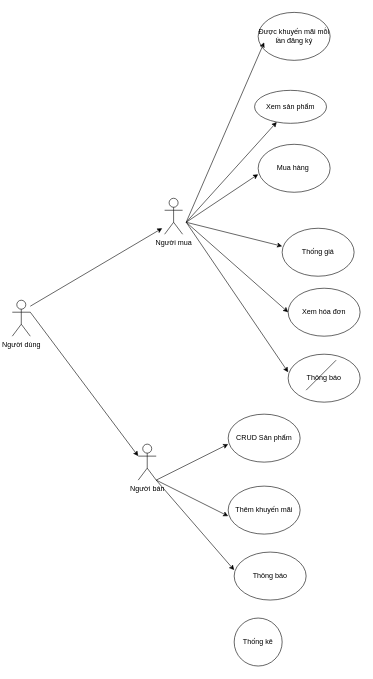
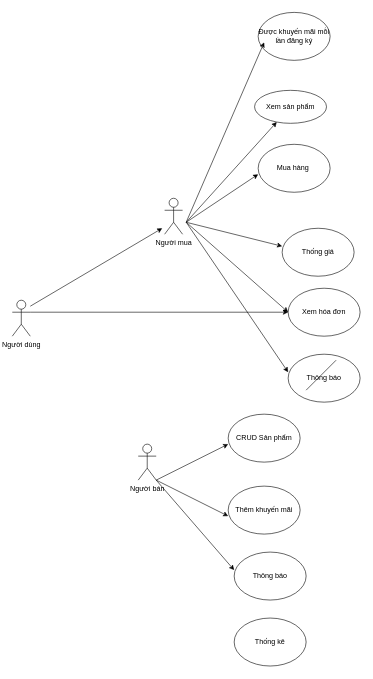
  <mxCell id="0" />
  <mxCell id="1" parent="0" />
  <mxCell id="2" value="Người dùng" style="shape=umlActor;verticalLabelPosition=bottom;verticalAlign=top;html=1;outlineConnect=0;" parent="1" vertex="1"><mxGeometry x="20" y="500" width="30" height="60" as="geometry" /></mxCell>
  <mxCell id="3" value="Người mua" style="shape=umlActor;verticalLabelPosition=bottom;verticalAlign=top;html=1;outlineConnect=0;" parent="1" vertex="1"><mxGeometry x="274" y="330" width="30" height="60" as="geometry" /></mxCell>
  <mxCell id="4" value="" style="endArrow=classic;html=1;rounded=0;" parent="1" edge="1"><mxGeometry width="50" height="50" relative="1" as="geometry"><mxPoint x="50" y="510" as="sourcePoint" /><mxPoint x="270" y="380" as="targetPoint" /></mxGeometry></mxCell>
- <mxCell id="5" value="" style="endArrow=classic;html=1;rounded=0;exitX=1;exitY=0.333;exitDx=0;exitDy=0;exitPerimeter=0;entryX=0;entryY=0.333;entryDx=0;entryDy=0;entryPerimeter=0;" parent="1" source="2" target="6" edge="1"><mxGeometry width="50" height="50" relative="1" as="geometry"><mxPoint x="140" y="620" as="sourcePoint" /><mxPoint x="220" y="700" as="targetPoint" /></mxGeometry></mxCell>
+ <mxCell id="5" value="" style="endArrow=classic;html=1;rounded=0;exitX=1;exitY=0.333;exitDx=0;exitDy=0;exitPerimeter=0;" parent="1" source="2" target="12" edge="1"><mxGeometry width="50" height="50" relative="1" as="geometry"><mxPoint x="140" y="620" as="sourcePoint" /><mxPoint x="220" y="700" as="targetPoint" /></mxGeometry></mxCell>
  <mxCell id="6" value="Người bán&lt;br&gt;" style="shape=umlActor;verticalLabelPosition=bottom;verticalAlign=top;html=1;outlineConnect=0;" parent="1" vertex="1"><mxGeometry x="230" y="740" width="30" height="60" as="geometry" /></mxCell>
  <mxCell id="7" value="" style="endArrow=classic;html=1;rounded=0;" parent="1" edge="1"><mxGeometry width="50" height="50" relative="1" as="geometry"><mxPoint x="310" y="370" as="sourcePoint" /><mxPoint x="430" y="290" as="targetPoint" /></mxGeometry></mxCell>
  <mxCell id="8" value="" style="endArrow=classic;html=1;rounded=0;" parent="1" edge="1"><mxGeometry width="50" height="50" relative="1" as="geometry"><mxPoint x="310" y="370" as="sourcePoint" /><mxPoint x="470" y="410" as="targetPoint" /></mxGeometry></mxCell>
  <mxCell id="9" value="Mua hàng&amp;nbsp;" style="ellipse;whiteSpace=wrap;html=1;" parent="1" vertex="1"><mxGeometry x="430" y="240" width="120" height="80" as="geometry" /></mxCell>
  <mxCell id="10" value="Thống giá" style="ellipse;whiteSpace=wrap;html=1;" parent="1" vertex="1"><mxGeometry x="470" y="380" width="120" height="80" as="geometry" /></mxCell>
  <mxCell id="11" value="" style="endArrow=classic;html=1;rounded=0;entryX=0;entryY=0.5;entryDx=0;entryDy=0;" parent="1" target="12" edge="1"><mxGeometry width="50" height="50" relative="1" as="geometry"><mxPoint x="310" y="370" as="sourcePoint" /><mxPoint x="450" y="510" as="targetPoint" /></mxGeometry></mxCell>
  <mxCell id="12" value="Xem hóa đơn" style="ellipse;whiteSpace=wrap;html=1;" parent="1" vertex="1"><mxGeometry x="480" y="480" width="120" height="80" as="geometry" /></mxCell>
  <mxCell id="13" value="Thông báo" style="ellipse;whiteSpace=wrap;html=1;" parent="1" vertex="1"><mxGeometry x="480" y="590" width="120" height="80" as="geometry" /></mxCell>
  <mxCell id="14" value="" style="endArrow=classic;html=1;rounded=0;entryX=0;entryY=0.375;entryDx=0;entryDy=0;entryPerimeter=0;" parent="1" target="13" edge="1"><mxGeometry width="50" height="50" relative="1" as="geometry"><mxPoint x="310" y="370" as="sourcePoint" /><mxPoint x="480" y="590" as="targetPoint" /></mxGeometry></mxCell>
  <mxCell id="15" value="" style="endArrow=classic;html=1;rounded=0;" parent="1" edge="1"><mxGeometry width="50" height="50" relative="1" as="geometry"><mxPoint x="260" y="800" as="sourcePoint" /><mxPoint x="380" y="740" as="targetPoint" /></mxGeometry></mxCell>
  <mxCell id="16" value="" style="endArrow=classic;html=1;rounded=0;" parent="1" target="17" edge="1"><mxGeometry width="50" height="50" relative="1" as="geometry"><mxPoint x="310" y="370" as="sourcePoint" /><mxPoint x="430" y="280" as="targetPoint" /></mxGeometry></mxCell>
  <mxCell id="17" value="Xem sản phẩm" style="ellipse;whiteSpace=wrap;html=1;" parent="1" vertex="1"><mxGeometry x="424" y="150" width="120" height="55" as="geometry" /></mxCell>
  <mxCell id="18" value="CRUD Sản phẩm" style="ellipse;whiteSpace=wrap;html=1;" parent="1" vertex="1"><mxGeometry x="380" y="690" width="120" height="80" as="geometry" /></mxCell>
  <mxCell id="19" value="" style="endArrow=classic;html=1;rounded=0;exitX=1;exitY=1;exitDx=0;exitDy=0;exitPerimeter=0;" parent="1" source="6" edge="1"><mxGeometry width="50" height="50" relative="1" as="geometry"><mxPoint x="330" y="870" as="sourcePoint" /><mxPoint x="380" y="860" as="targetPoint" /></mxGeometry></mxCell>
  <mxCell id="20" value="Thêm khuyến mãi" style="ellipse;whiteSpace=wrap;html=1;" parent="1" vertex="1"><mxGeometry x="380" y="810" width="120" height="80" as="geometry" /></mxCell>
  <mxCell id="21" value="Thông báo" style="ellipse;whiteSpace=wrap;html=1;" parent="1" vertex="1"><mxGeometry x="390" y="920" width="120" height="80" as="geometry" /></mxCell>
  <mxCell id="22" value="" style="endArrow=classic;html=1;rounded=0;entryX=0;entryY=0.375;entryDx=0;entryDy=0;entryPerimeter=0;" parent="1" target="21" edge="1"><mxGeometry width="50" height="50" relative="1" as="geometry"><mxPoint x="260" y="800" as="sourcePoint" /><mxPoint x="390" y="950" as="targetPoint" /></mxGeometry></mxCell>
- <mxCell id="23" value="Thống kê" style="ellipse;whiteSpace=wrap;html=1;" parent="1" vertex="1"><mxGeometry x="390" y="1030" width="80" height="80" as="geometry" /></mxCell>
+ <mxCell id="23" value="Thống kê" style="ellipse;whiteSpace=wrap;html=1;" parent="1" vertex="1"><mxGeometry x="390" y="1030" width="120" height="80" as="geometry" /></mxCell>
  <mxCell id="24" value="Được khuyến mãi mỗi lần đăng ký" style="ellipse;whiteSpace=wrap;html=1;" vertex="1" parent="1"><mxGeometry x="430" y="20" width="120" height="80" as="geometry" /></mxCell>
  <mxCell id="25" value="" style="endArrow=none;html=1;rounded=0;" edge="1" parent="1"><mxGeometry width="50" height="50" relative="1" as="geometry"><mxPoint x="510" y="650" as="sourcePoint" /><mxPoint x="560" y="600" as="targetPoint" /></mxGeometry></mxCell>
  <mxCell id="26" value="" style="endArrow=classic;html=1;rounded=0;" edge="1" parent="1"><mxGeometry width="50" height="50" relative="1" as="geometry"><mxPoint x="310" y="370" as="sourcePoint" /><mxPoint x="440" y="70" as="targetPoint" /></mxGeometry></mxCell>
